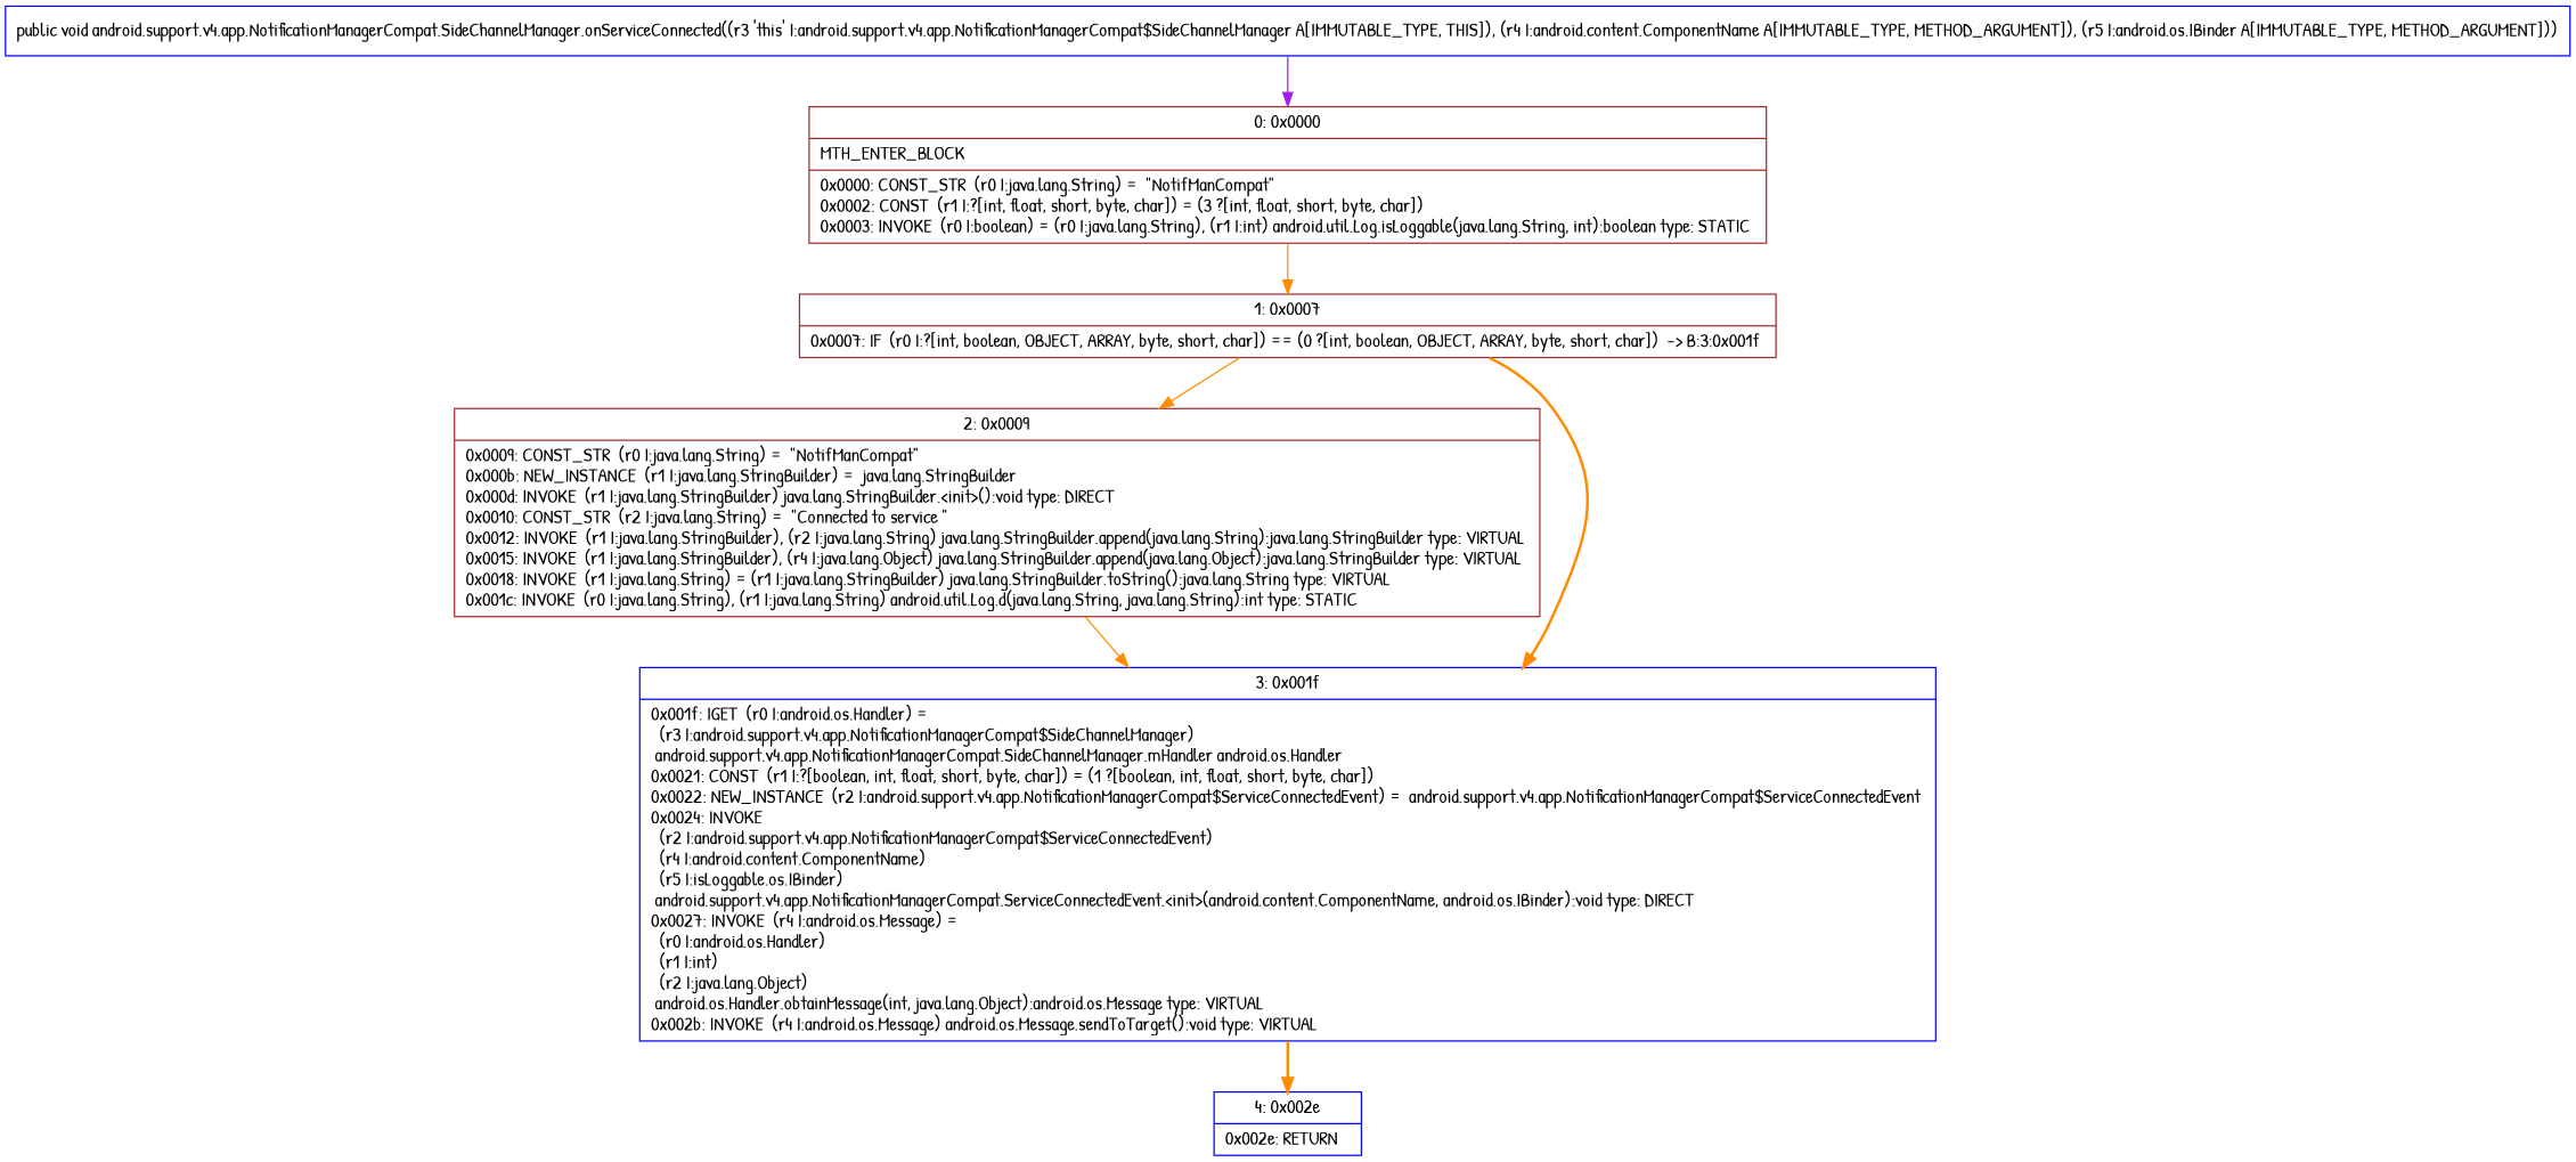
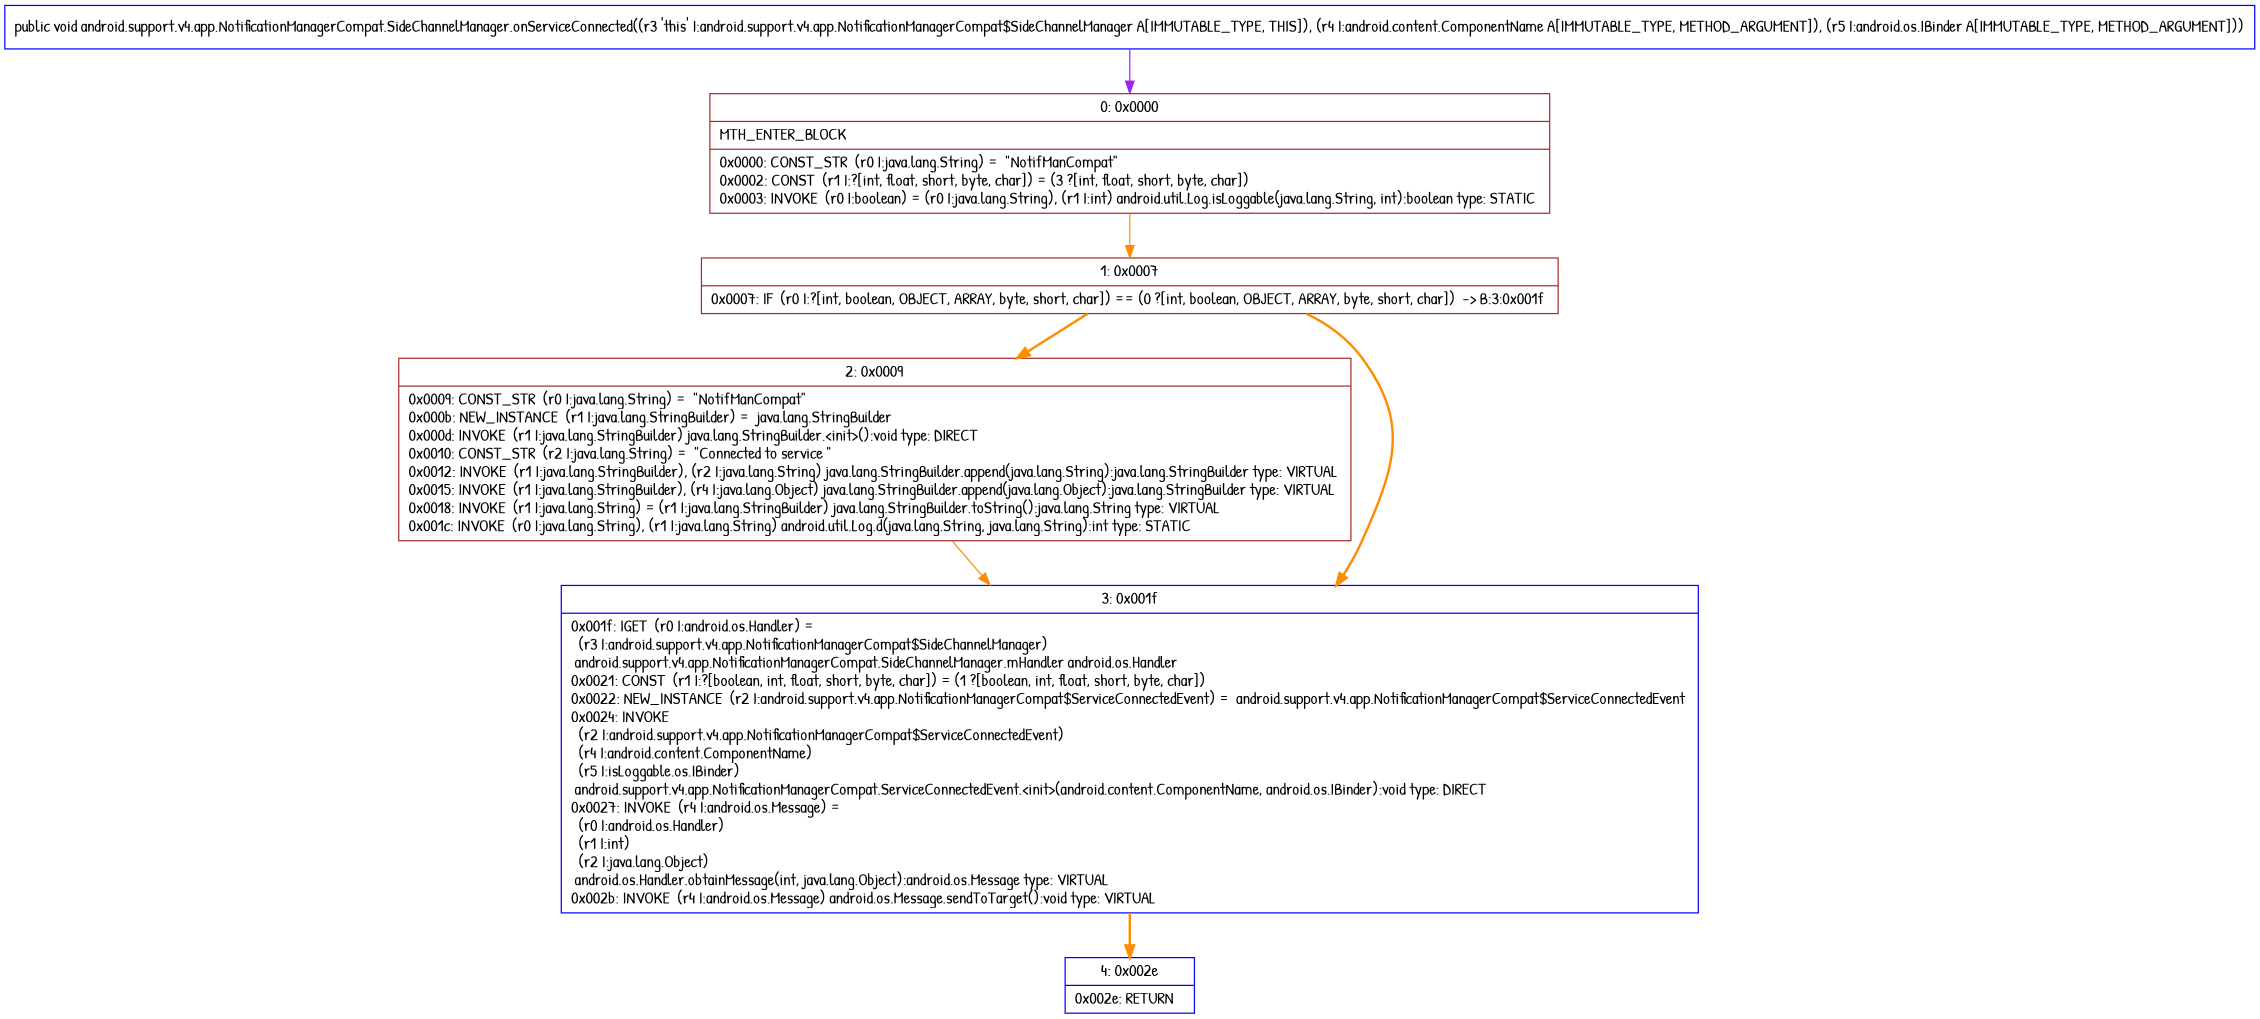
  digraph {
    fontname="Patrick Hand"
    node [color=brown fontname="Patrick Hand" shape=record]
    edge [color=darkorange fontname="Patrick Hand" style=solid]
    n1 [label="{0\:\ 0x0000|MTH_ENTER_BLOCK\l|0x0000: CONST_STR  (r0 I:java.lang.String) =  \"NotifManCompat\" \l0x0002: CONST  (r1 I:?[int, float, short, byte, char]) = (3 ?[int, float, short, byte, char]) \l0x0003: INVOKE  (r0 I:boolean) = (r0 I:java.lang.String), (r1 I:int) android.util.Log.isLoggable(java.lang.String, int):boolean type: STATIC \l}"]
    n2 [label="{1\:\ 0x0007|0x0007: IF  (r0 I:?[int, boolean, OBJECT, ARRAY, byte, short, char]) == (0 ?[int, boolean, OBJECT, ARRAY, byte, short, char])  \-\> B:3:0x001f \l}"]
    n3 [label="{2\:\ 0x0009|0x0009: CONST_STR  (r0 I:java.lang.String) =  \"NotifManCompat\" \l0x000b: NEW_INSTANCE  (r1 I:java.lang.StringBuilder) =  java.lang.StringBuilder \l0x000d: INVOKE  (r1 I:java.lang.StringBuilder) java.lang.StringBuilder.\<init\>():void type: DIRECT \l0x0010: CONST_STR  (r2 I:java.lang.String) =  \"Connected to service \" \l0x0012: INVOKE  (r1 I:java.lang.StringBuilder), (r2 I:java.lang.String) java.lang.StringBuilder.append(java.lang.String):java.lang.StringBuilder type: VIRTUAL \l0x0015: INVOKE  (r1 I:java.lang.StringBuilder), (r4 I:java.lang.Object) java.lang.StringBuilder.append(java.lang.Object):java.lang.StringBuilder type: VIRTUAL \l0x0018: INVOKE  (r1 I:java.lang.String) = (r1 I:java.lang.StringBuilder) java.lang.StringBuilder.toString():java.lang.String type: VIRTUAL \l0x001c: INVOKE  (r0 I:java.lang.String), (r1 I:java.lang.String) android.util.Log.d(java.lang.String, java.lang.String):int type: STATIC \l}"]
    n4 [color=blue label="{3\:\ 0x001f|0x001f: IGET  (r0 I:android.os.Handler) = \l  (r3 I:android.support.v4.app.NotificationManagerCompat$SideChannelManager)\l android.support.v4.app.NotificationManagerCompat.SideChannelManager.mHandler android.os.Handler \l0x0021: CONST  (r1 I:?[boolean, int, float, short, byte, char]) = (1 ?[boolean, int, float, short, byte, char]) \l0x0022: NEW_INSTANCE  (r2 I:android.support.v4.app.NotificationManagerCompat$ServiceConnectedEvent) =  android.support.v4.app.NotificationManagerCompat$ServiceConnectedEvent \l0x0024: INVOKE  \l  (r2 I:android.support.v4.app.NotificationManagerCompat$ServiceConnectedEvent)\l  (r4 I:android.content.ComponentName)\l  (r5 I:isLoggable.os.IBinder)\l android.support.v4.app.NotificationManagerCompat.ServiceConnectedEvent.\<init\>(android.content.ComponentName, android.os.IBinder):void type: DIRECT \l0x0027: INVOKE  (r4 I:android.os.Message) = \l  (r0 I:android.os.Handler)\l  (r1 I:int)\l  (r2 I:java.lang.Object)\l android.os.Handler.obtainMessage(int, java.lang.Object):android.os.Message type: VIRTUAL \l0x002b: INVOKE  (r4 I:android.os.Message) android.os.Message.sendToTarget():void type: VIRTUAL \l}"]
    n5 [color=blue label="{4\:\ 0x002e|0x002e: RETURN   \l}"]
    n6 [color=blue label="{public void android.support.v4.app.NotificationManagerCompat.SideChannelManager.onServiceConnected((r3 'this' I:android.support.v4.app.NotificationManagerCompat$SideChannelManager A[IMMUTABLE_TYPE, THIS]), (r4 I:android.content.ComponentName A[IMMUTABLE_TYPE, METHOD_ARGUMENT]), (r5 I:android.os.IBinder A[IMMUTABLE_TYPE, METHOD_ARGUMENT])) }"]
    n1 -> n2
-   n2 -> n3
+   n2 -> n3 [style=bold]
    n2 -> n4 [style=bold]
    n3 -> n4
    n4 -> n5 [style=bold]
    n6 -> n1 [color=purple]
  }
